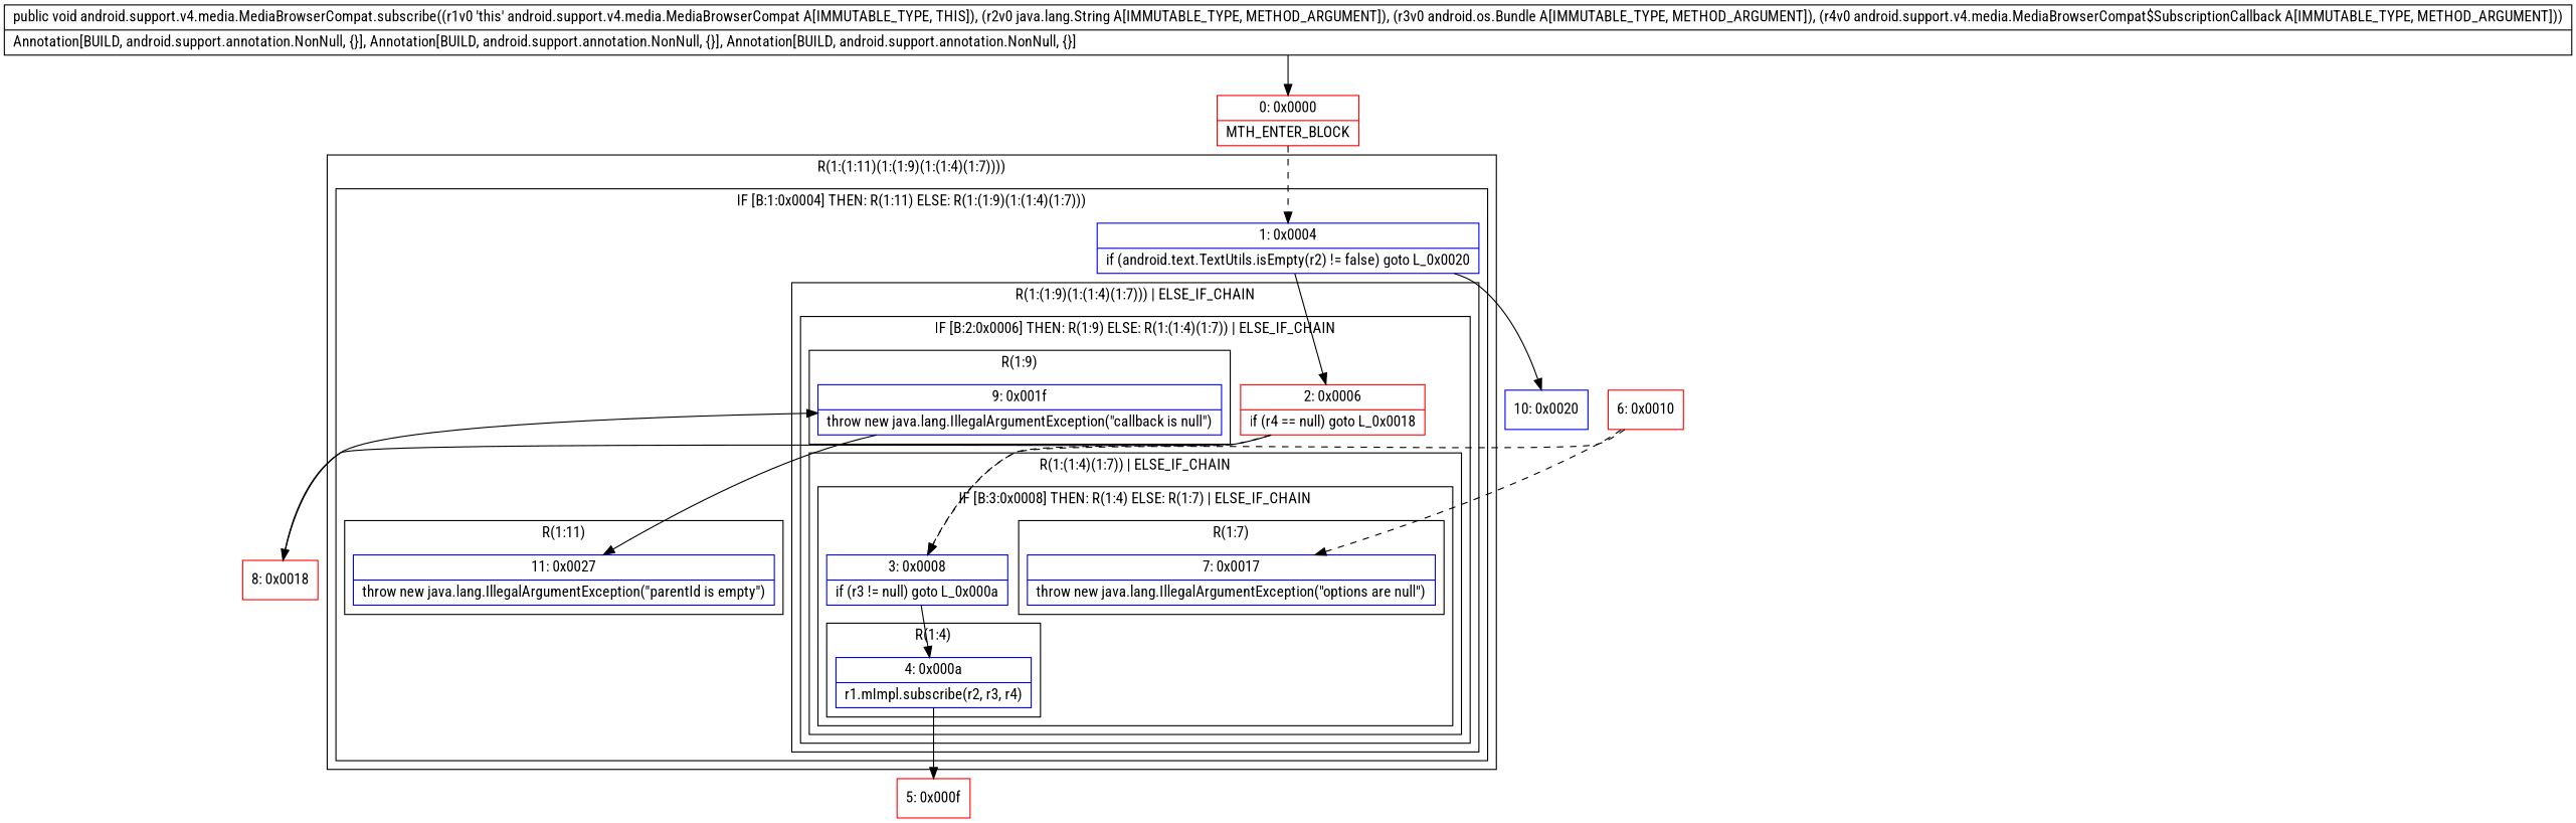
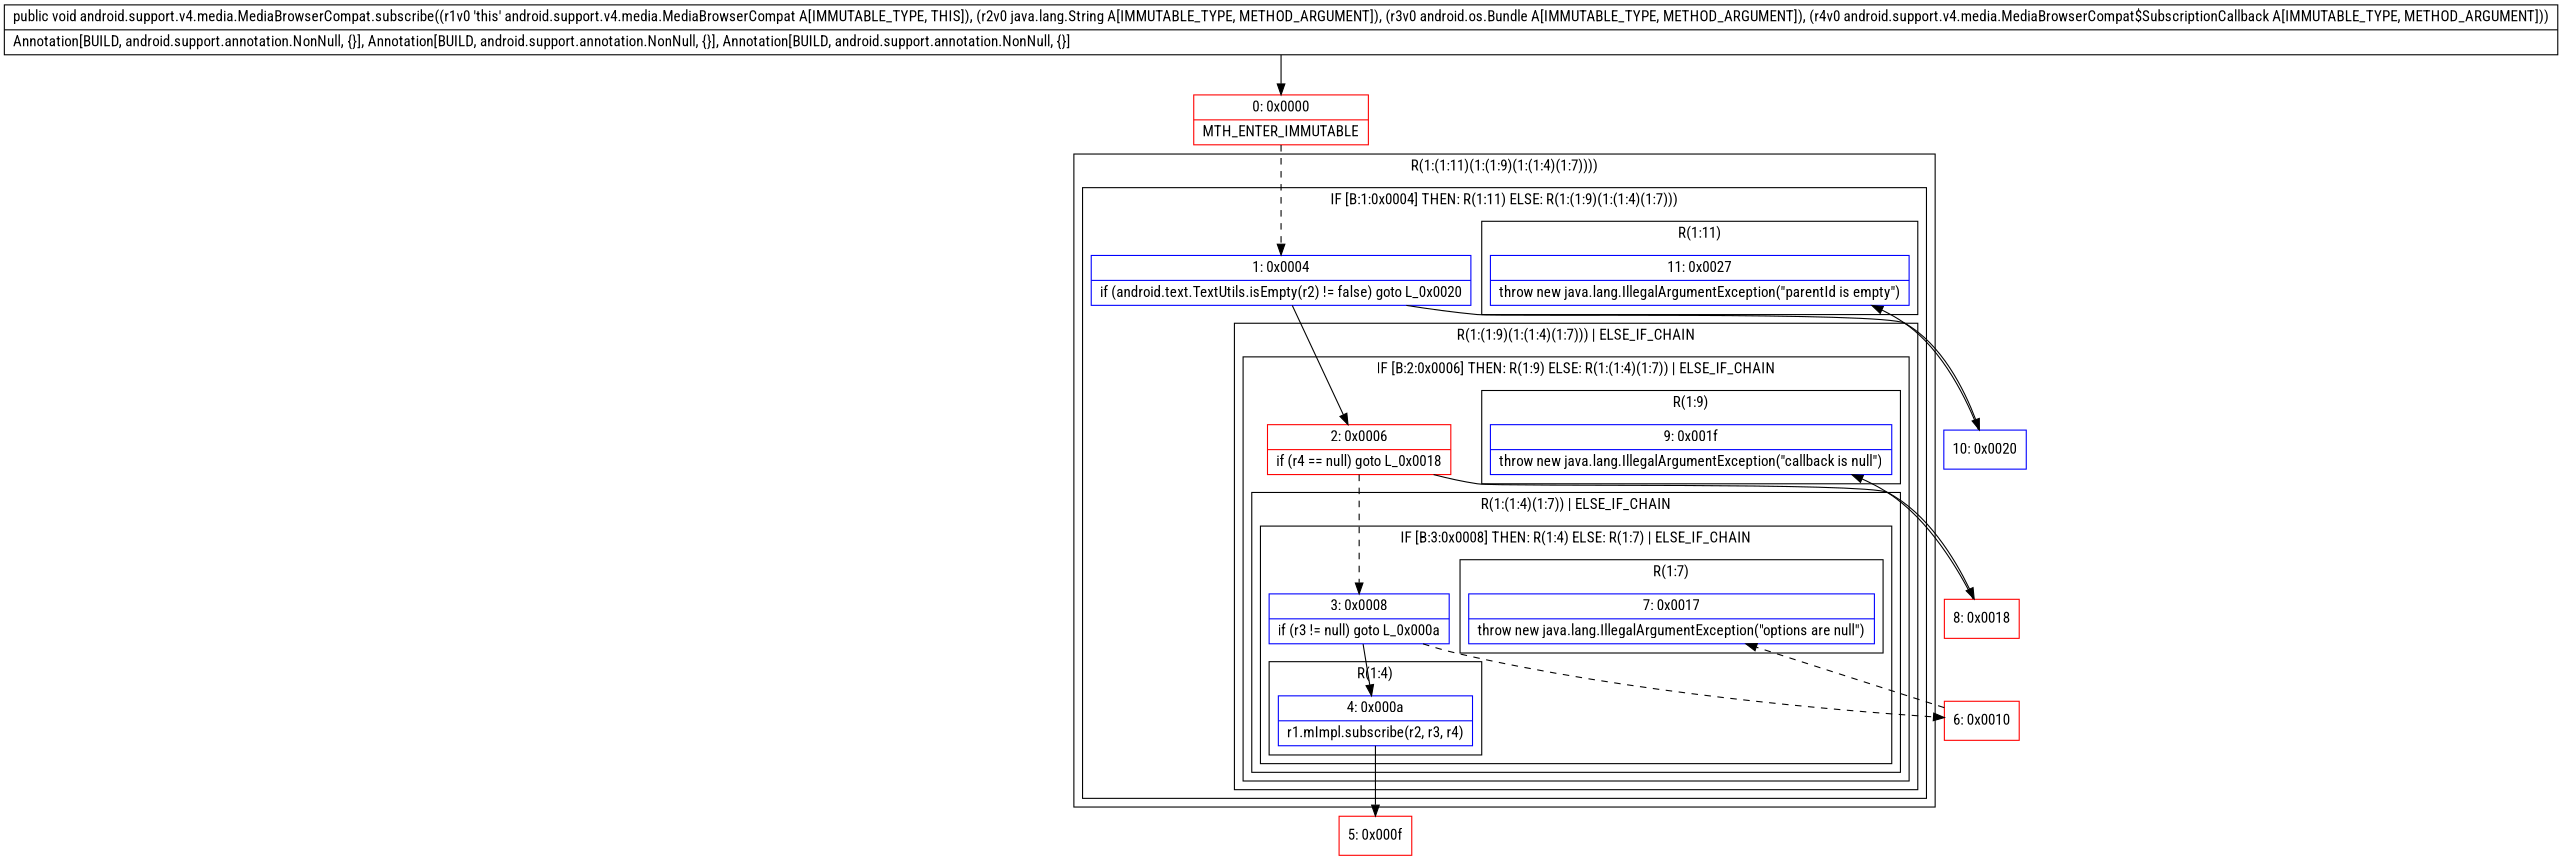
  digraph {
    fontname="Roboto Condensed"
    node [color=blue fontname="Roboto Condensed" shape=record]
    edge [fontname="Roboto Condensed"]
    n1 [label="{11\:\ 0x0027|throw new java.lang.IllegalArgumentException(\"parentId is empty\")\l}"]
    n2 [label="{9\:\ 0x001f|throw new java.lang.IllegalArgumentException(\"callback is null\")\l}"]
    n3 [label="{4\:\ 0x000a|r1.mImpl.subscribe(r2, r3, r4)\l}"]
    n4 [label="{7\:\ 0x0017|throw new java.lang.IllegalArgumentException(\"options are null\")\l}"]
    n5 [label="{3\:\ 0x0008|if (r3 != null) goto L_0x000a\l}"]
    n6 [color=red label="{2\:\ 0x0006|if (r4 == null) goto L_0x0018\l}"]
    n7 [label="{1\:\ 0x0004|if (android.text.TextUtils.isEmpty(r2) != false) goto L_0x0020\l}"]
    n8 [color=red label="{5\:\ 0x000f}"]
    n9 [color=red label="{6\:\ 0x0010}"]
    n10 [color=red label="{8\:\ 0x0018}"]
    n11 [label="{10\:\ 0x0020}"]
-   n12 [color=red label="{0\:\ 0x0000|MTH_ENTER_BLOCK\l}"]
+   n12 [color=red label="{0\:\ 0x0000|MTH_ENTER_IMMUTABLE\l}"]
    n13 [label="{public void android.support.v4.media.MediaBrowserCompat.subscribe((r1v0 'this' android.support.v4.media.MediaBrowserCompat A[IMMUTABLE_TYPE, THIS]), (r2v0 java.lang.String A[IMMUTABLE_TYPE, METHOD_ARGUMENT]), (r3v0 android.os.Bundle A[IMMUTABLE_TYPE, METHOD_ARGUMENT]), (r4v0 android.support.v4.media.MediaBrowserCompat$SubscriptionCallback A[IMMUTABLE_TYPE, METHOD_ARGUMENT]))  | Annotation[BUILD, android.support.annotation.NonNull, \{\}], Annotation[BUILD, android.support.annotation.NonNull, \{\}], Annotation[BUILD, android.support.annotation.NonNull, \{\}]\l}" color=""]
    subgraph cluster_1 {
      label="R(1:(1:11)(1:(1:9)(1:(1:4)(1:7))))"
      subgraph cluster_2 {
        label="IF [B:1:0x0004] THEN: R(1:11) ELSE: R(1:(1:9)(1:(1:4)(1:7)))"
        n7
        subgraph cluster_3 {
          label="R(1:11)"
          n1
        }
        subgraph cluster_4 {
          label="R(1:(1:9)(1:(1:4)(1:7))) | ELSE_IF_CHAIN\l"
          subgraph cluster_5 {
            label="IF [B:2:0x0006] THEN: R(1:9) ELSE: R(1:(1:4)(1:7)) | ELSE_IF_CHAIN\l"
            n6
            subgraph cluster_6 {
              label="R(1:9)"
              n2
            }
            subgraph cluster_7 {
              label="R(1:(1:4)(1:7)) | ELSE_IF_CHAIN\l"
              subgraph cluster_8 {
                label="IF [B:3:0x0008] THEN: R(1:4) ELSE: R(1:7) | ELSE_IF_CHAIN\l"
                n5
                subgraph cluster_9 {
                  label="R(1:4)"
                  n3
                }
                subgraph cluster_10 {
                  label="R(1:7)"
                  n4
                }
              }
            }
          }
        }
      }
    }
    n3 -> n8
    n5 -> n3
-   n9 -> n5 [style=dashed]
+   n5 -> n9 [style=dashed]
    n6 -> n5 [style=dashed]
    n6 -> n10
    n7 -> n6 [style=solid]
    n7 -> n11
    n9 -> n4 [style=dashed]
    n10 -> n2
-   n2 -> n1
+   n11 -> n1
    n12 -> n7 [style=dashed]
    n13 -> n12
  }
